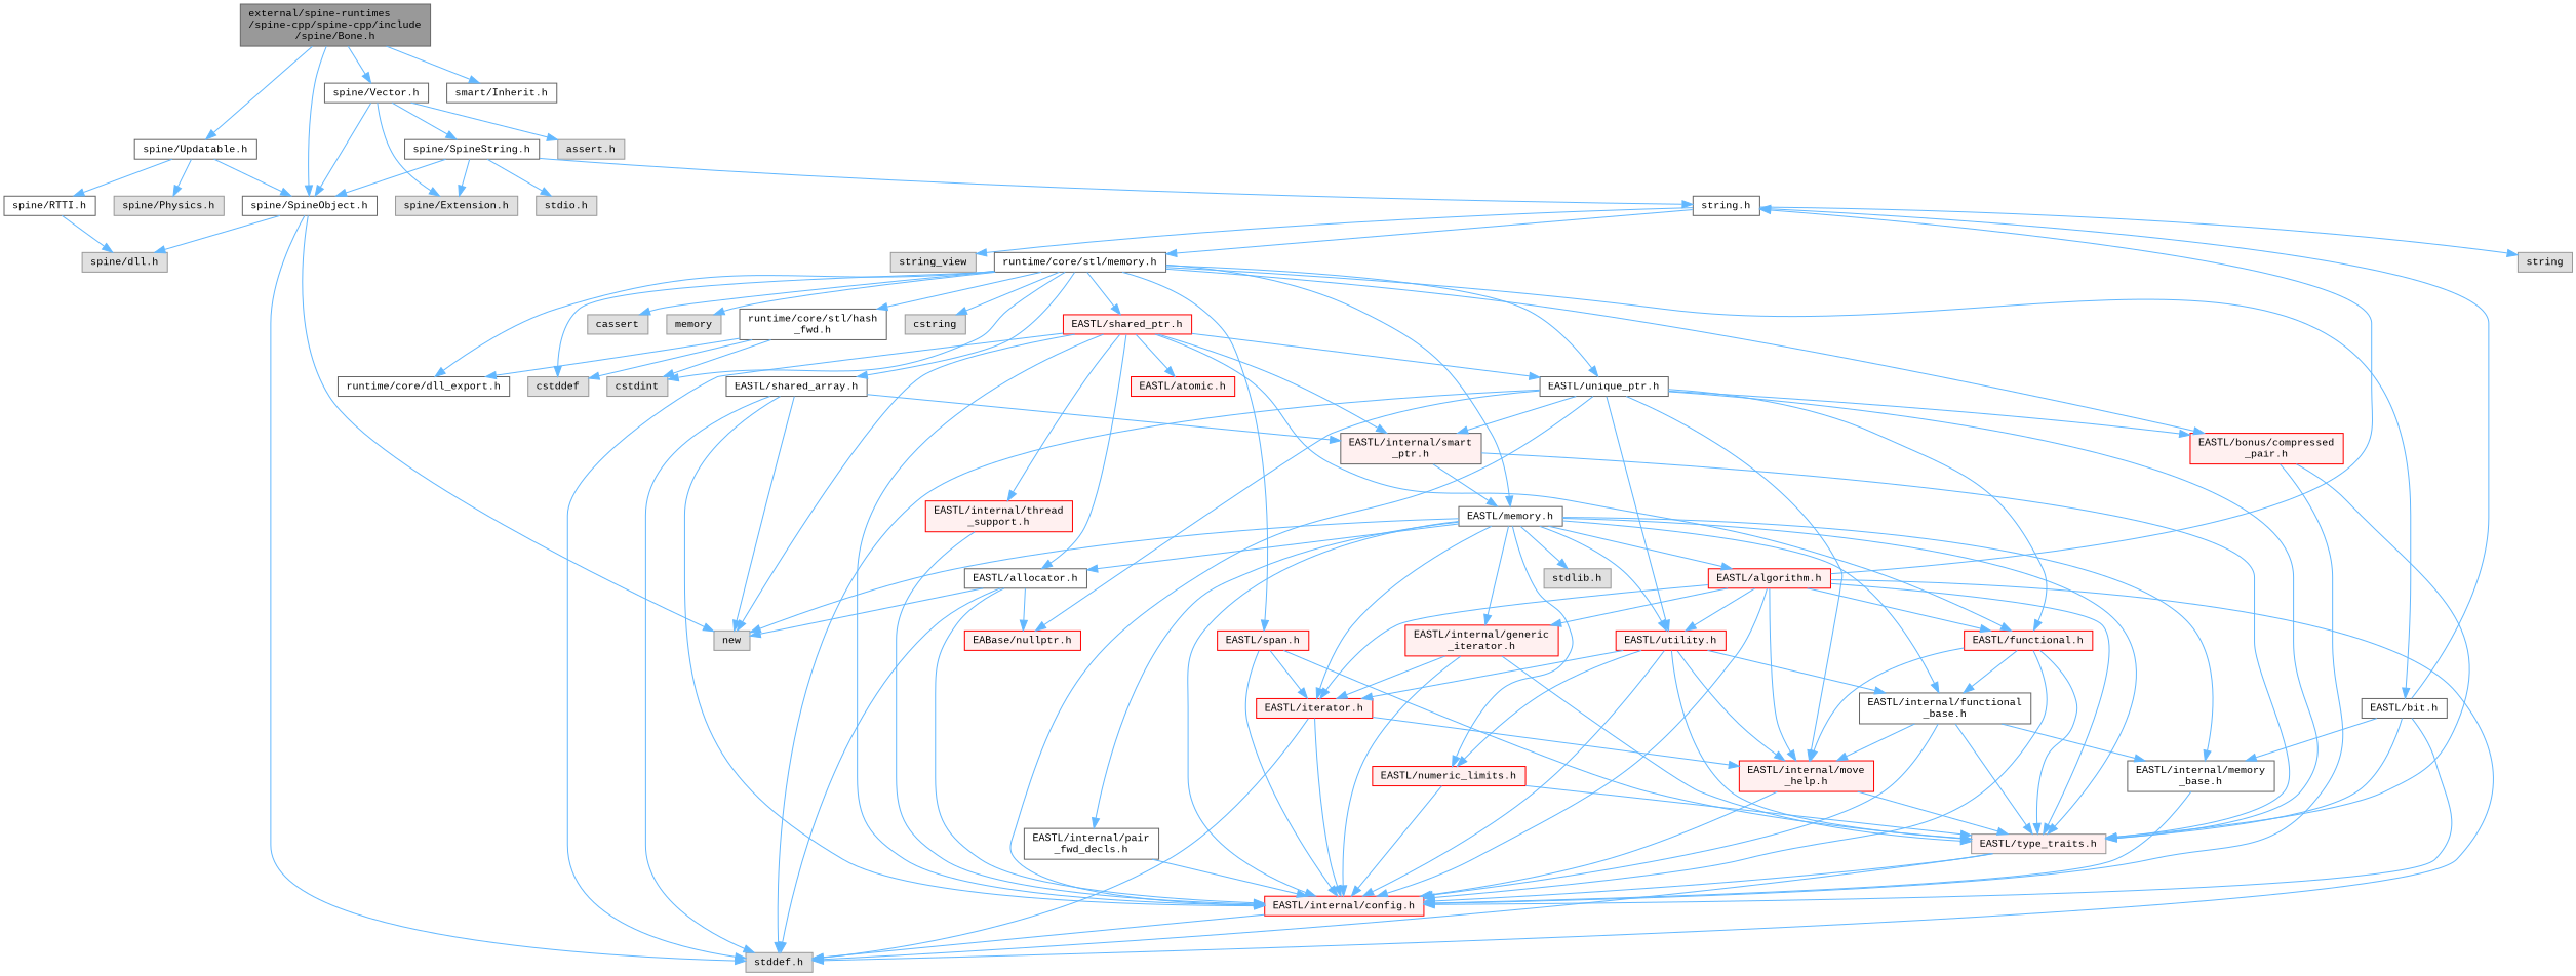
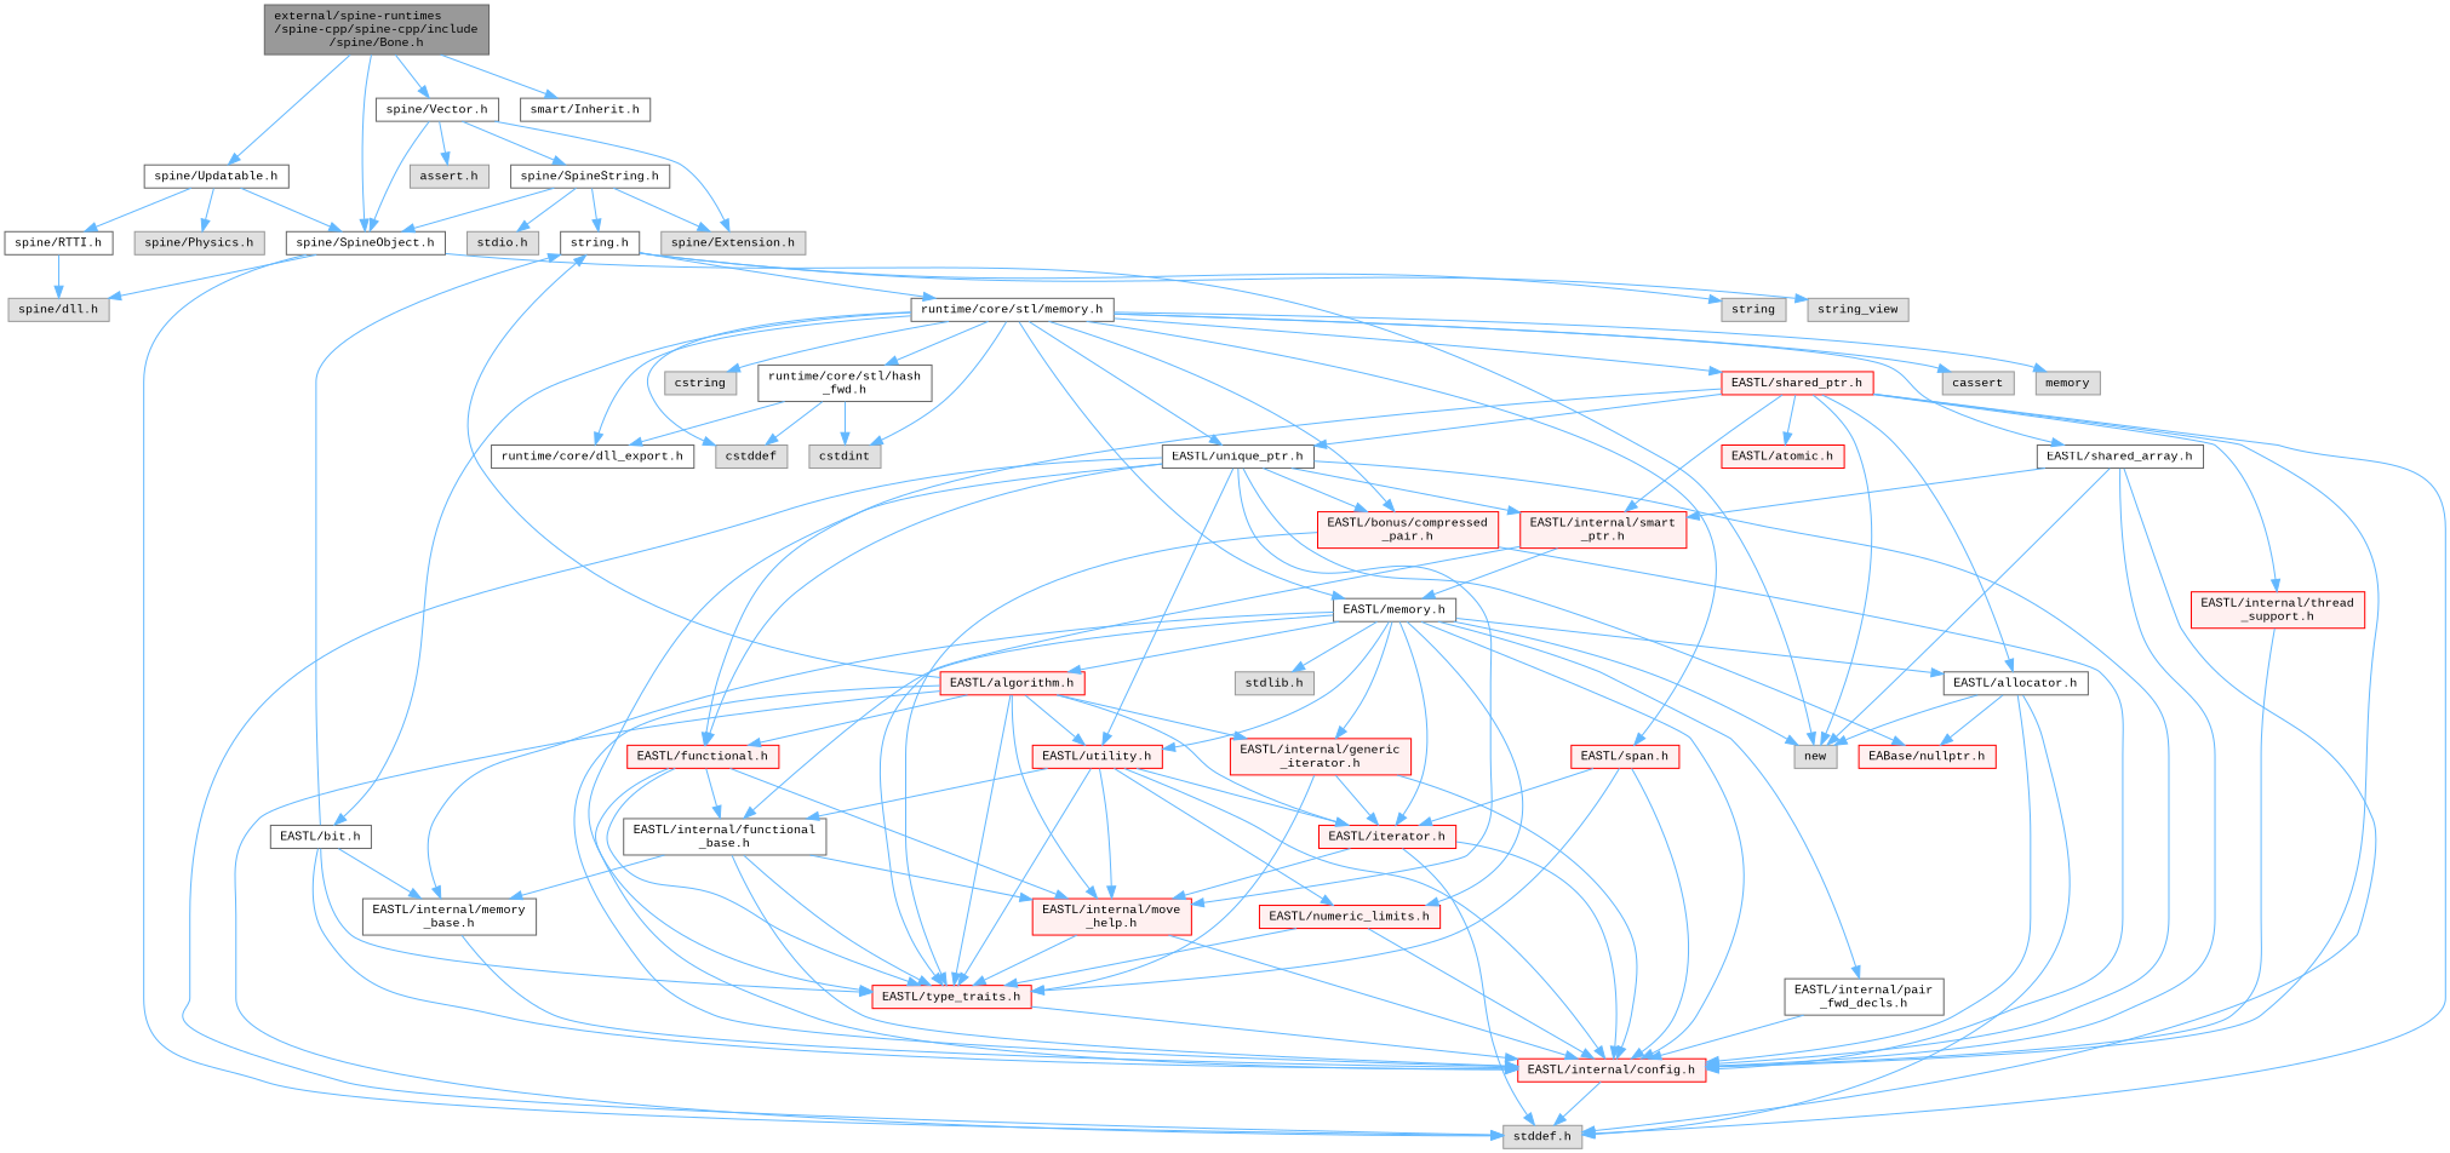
  digraph {
    fontname="Liberation Mono"
    node [color=grey40 fillcolor=white fontname="Liberation Mono" fontsize=10 shape=box style=filled]
    edge [color=steelblue1 fontname="Liberation Mono" fontsize=10 labelfontname=Helvetica labelfontsize=10 style=solid]
    n1 [color=gray40 fillcolor=grey60 fontcolor=black height=0.2 label="external/spine-runtimes\l/spine-cpp/spine-cpp/include\l/spine/Bone.h" width=0.4]
    n2 [height=0.2 label="spine/Updatable.h" width=0.4]
    n3 [height=0.2 label="spine/SpineObject.h" width=0.4]
    n4 [height=0.2 label="spine/Vector.h" width=0.4]
    n5 [height=0.2 label="smart/Inherit.h" width=0.4]
    n6 [height=0.2 label="spine/RTTI.h" width=0.4]
    n7 [color=grey60 fillcolor="#E0E0E0" height=0.2 label="spine/Physics.h" width=0.4]
    n8 [color=grey60 fillcolor="#E0E0E0" height=0.2 label="spine/dll.h" width=0.4]
    n9 [color=grey60 fillcolor="#E0E0E0" height=0.2 label=new width=0.4]
    n10 [color=grey60 fillcolor="#E0E0E0" height=0.2 label="stddef.h" width=0.4]
    n11 [color=grey60 fillcolor="#E0E0E0" height=0.2 label="spine/Extension.h" width=0.4]
    n12 [height=0.2 label="spine/SpineString.h" width=0.4]
    n13 [color=grey60 fillcolor="#E0E0E0" height=0.2 label="assert.h" width=0.4]
    n14 [height=0.2 label="string.h" width=0.4]
    n15 [color=grey60 fillcolor="#E0E0E0" height=0.2 label="stdio.h" width=0.4]
    n16 [color=grey60 fillcolor="#E0E0E0" height=0.2 label=string width=0.4]
    n17 [color=grey60 fillcolor="#E0E0E0" height=0.2 label=string_view width=0.4]
    n18 [height=0.2 label="runtime/core/stl/memory.h" width=0.4]
    n19 [color=grey60 fillcolor="#E0E0E0" height=0.2 label=cstddef width=0.4]
    n20 [color=grey60 fillcolor="#E0E0E0" height=0.2 label=cstdint width=0.4]
    n21 [color=grey60 fillcolor="#E0E0E0" height=0.2 label=cassert width=0.4]
    n22 [color=grey60 fillcolor="#E0E0E0" height=0.2 label=memory width=0.4]
    n23 [color=grey60 fillcolor="#E0E0E0" height=0.2 label=cstring width=0.4]
    n24 [height=0.2 label="EASTL/bit.h" width=0.4]
    n25 [height=0.2 label="EASTL/memory.h" width=0.4]
    n26 [height=0.2 label="EASTL/shared_array.h" width=0.4]
    n27 [height=0.2 label="EASTL/unique_ptr.h" width=0.4]
    n28 [color=red fillcolor="#FFF0F0" height=0.2 label="EASTL/bonus/compressed\l_pair.h" width=0.4]
    n29 [color=red fillcolor="#FFF0F0" height=0.2 label="EASTL/shared_ptr.h" width=0.4]
    n30 [color=red fillcolor="#FFF0F0" height=0.2 label="EASTL/span.h" width=0.4]
    n31 [height=0.2 label="runtime/core/dll_export.h" width=0.4]
    n32 [height=0.2 label="runtime/core/stl/hash\l_fwd.h" width=0.4]
    n33 [color=red fillcolor="#FFF0F0" height=0.2 label="EASTL/internal/config.h" width=0.4]
    n34 [height=0.2 label="EASTL/internal/memory\l_base.h" width=0.4]
-   n35 [color=grey60 fillcolor="#FFF0F0" height=0.2 label="EASTL/type_traits.h" width=0.4]
+   n35 [color=red fillcolor="#FFF0F0" height=0.2 label="EASTL/type_traits.h" width=0.4]
    n36 [color=red fillcolor="#FFF0F0" height=0.2 label="EASTL/internal/generic\l_iterator.h" width=0.4]
    n37 [color=red fillcolor="#FFF0F0" height=0.2 label="EASTL/iterator.h" width=0.4]
    n38 [height=0.2 label="EASTL/internal/pair\l_fwd_decls.h" width=0.4]
    n39 [height=0.2 label="EASTL/internal/functional\l_base.h" width=0.4]
    n40 [color=red fillcolor="#FFF0F0" height=0.2 label="EASTL/algorithm.h" width=0.4]
    n41 [color=red fillcolor="#FFF0F0" height=0.2 label="EASTL/utility.h" width=0.4]
    n42 [color=red fillcolor="#FFF0F0" height=0.2 label="EASTL/numeric_limits.h" width=0.4]
    n43 [height=0.2 label="EASTL/allocator.h" width=0.4]
    n44 [color=grey60 fillcolor="#E0E0E0" height=0.2 label="stdlib.h" width=0.4]
-   n45 [fillcolor="#FFF0F0" height=0.2 label="EASTL/internal/smart\l_ptr.h" width=0.4]
+   n45 [color=red fillcolor="#FFF0F0" height=0.2 label="EASTL/internal/smart\l_ptr.h" width=0.4]
    n46 [color=red fillcolor="#FFF0F0" height=0.2 label="EASTL/internal/move\l_help.h" width=0.4]
    n47 [color=red fillcolor="#FFF0F0" height=0.2 label="EASTL/functional.h" width=0.4]
    n48 [color=red fillcolor="#FFF0F0" height=0.2 label="EABase/nullptr.h" width=0.4]
    n49 [color=red fillcolor="#FFF0F0" height=0.2 label="EASTL/internal/thread\l_support.h" width=0.4]
    n50 [color=red fillcolor="#FFF0F0" height=0.2 label="EASTL/atomic.h" width=0.4]
    n1 -> n2
    n1 -> n3
    n1 -> n4
    n1 -> n5
    n2 -> n3
    n2 -> n6
    n2 -> n7
    n3 -> n8
    n3 -> n9
    n3 -> n10
    n4 -> n3
    n4 -> n11
    n4 -> n12
    n4 -> n13
    n6 -> n8
    n12 -> n3
    n12 -> n11
    n12 -> n14
    n12 -> n15
    n14 -> n16
    n14 -> n17
    n14 -> n18
    n18 -> n19
    n18 -> n20
    n18 -> n21
    n18 -> n22
    n18 -> n23
    n18 -> n24
    n18 -> n25
    n18 -> n26
    n18 -> n27
    n18 -> n28
    n18 -> n29
    n18 -> n30
    n18 -> n31
    n18 -> n32
    n24 -> n14
    n24 -> n33
    n24 -> n34
    n24 -> n35
    n25 -> n9
    n25 -> n33
    n25 -> n34
-   n25 -> n35
    n25 -> n36
    n25 -> n37
    n25 -> n38
    n25 -> n39
    n25 -> n40
    n25 -> n41
    n25 -> n42
    n25 -> n43
    n25 -> n44
    n26 -> n9
    n26 -> n10
    n26 -> n33
    n26 -> n45
    n27 -> n10
    n27 -> n28
    n27 -> n33
    n27 -> n35
    n27 -> n41
    n27 -> n45
    n27 -> n46
    n27 -> n47
    n27 -> n48
    n28 -> n33
    n28 -> n35
    n29 -> n9
    n29 -> n10
    n29 -> n27
    n29 -> n33
    n29 -> n43
    n29 -> n45
    n29 -> n47
    n29 -> n49
    n29 -> n50
    n30 -> n33
    n30 -> n35
    n30 -> n37
    n32 -> n19
    n32 -> n20
    n32 -> n31
    n33 -> n10
    n34 -> n33
-   n35 -> n10
    n35 -> n33
    n36 -> n33
    n36 -> n35
    n36 -> n37
    n37 -> n10
    n37 -> n33
    n37 -> n46
    n38 -> n33
    n39 -> n33
    n39 -> n34
    n39 -> n35
    n39 -> n46
    n40 -> n10
    n40 -> n14
    n40 -> n33
    n40 -> n35
    n40 -> n36
    n40 -> n37
    n40 -> n41
    n40 -> n46
    n40 -> n47
    n41 -> n33
    n41 -> n35
    n41 -> n37
    n41 -> n39
    n41 -> n42
    n41 -> n46
    n42 -> n33
    n42 -> n35
    n43 -> n9
    n43 -> n10
    n43 -> n33
    n43 -> n48
    n45 -> n25
    n45 -> n35
    n46 -> n33
    n46 -> n35
    n47 -> n33
    n47 -> n35
    n47 -> n39
    n47 -> n46
    n49 -> n33
  }
